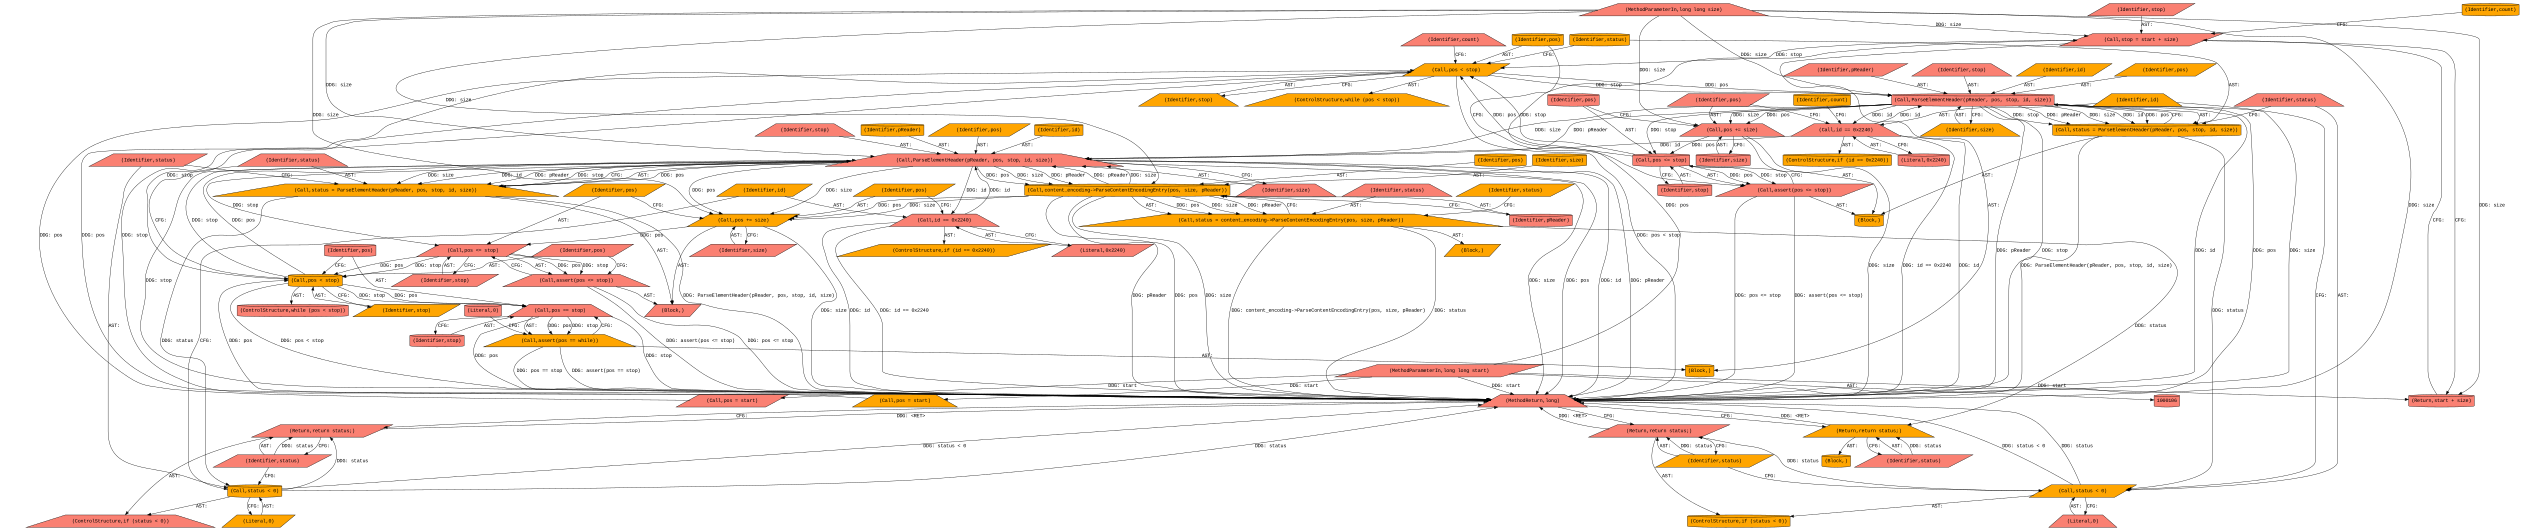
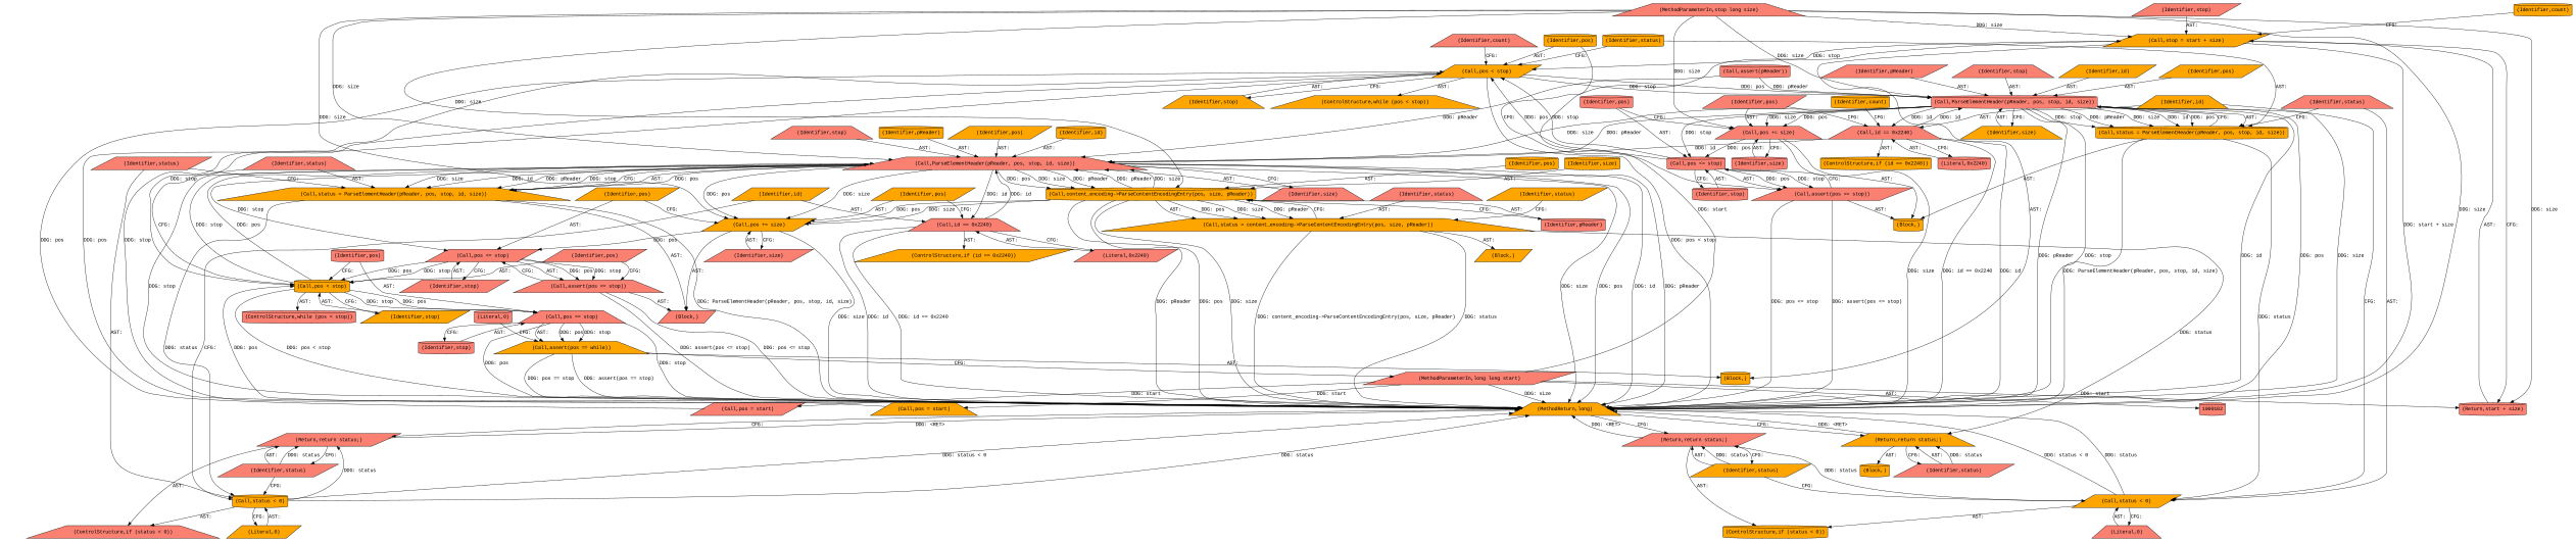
  digraph {
    fontname="Liberation Mono"
    node [fillcolor=salmon fontname="Liberation Mono" shape=parallelogram style=filled]
    edge [fontname="Liberation Mono"]
-   n1 [label="(Call,stop = start + size)"]
+   n1 [fillcolor=orange label="(Call,stop = start + size)"]
    n2 [fillcolor=orange label="(Call,pos < stop)"]
    n3 [label="(Return,start + size)" shape=cylinder]
    n4 [fillcolor=orange label="(Block,)" shape=cylinder]
-   n5 [label="(MethodReturn,long)" shape=trapezium]
+   n5 [fillcolor=orange label="(MethodReturn,long)" shape=trapezium]
    n6 [label="(Call,ParseElementHeader(pReader, pos, stop, id, size))" shape=cylinder]
    n7 [fillcolor=orange label="(Call,pos < stop)" shape=cylinder]
    n8 [fillcolor=orange label="(Identifier,stop)" shape=trapezium]
    n9 [fillcolor=orange label="(ControlStructure,while (pos < stop))" shape=trapezium]
    n10 [label="(Return,return status;)"]
    n11 [label="(Return,return status;)"]
    n12 [fillcolor=orange label="(Return,return status;)" shape=trapezium]
    n13 [label="(MethodParameterIn,long long start)"]
    n14 [label="(Call,pos = start)"]
    n15 [fillcolor=orange label="(Call,pos = start)" shape=trapezium]
-   1000106 [shape=cylinder]
-   n17 [label="(MethodParameterIn,long long size)" shape=trapezium]
+   1000106 [shape=cylinder label=1000102]
+   n17 [label="(MethodParameterIn,stop long size)" shape=trapezium]
    n18 [label="(Call,ParseElementHeader(pReader, pos, stop, id, size))" shape=trapezium]
    n19 [fillcolor=orange label="(Call,content_encoding->ParseContentEncodingEntry(pos, size, pReader))" shape=cylinder]
    n20 [fillcolor=orange label="(Call,pos += size)"]
    n21 [label="(Call,pos += size)" shape=trapezium]
    n22 [fillcolor=orange label="(Call,status = ParseElementHeader(pReader, pos, stop, id, size))" shape=cylinder]
    n23 [label="(Call,id == 0x2240)" shape=trapezium]
    n24 [label="(Call,pos <= stop)" shape=cylinder]
    n25 [fillcolor=orange label="(Identifier,size)" shape=trapezium]
    n26 [fillcolor=orange label="(Call,status = ParseElementHeader(pReader, pos, stop, id, size))" shape=trapezium]
    n27 [label="(Call,id == 0x2240)" shape=trapezium]
    n28 [label="(Call,pos <= stop)"]
    n29 [label="(Identifier,size)" shape=trapezium]
    n30 [fillcolor=orange label="(Call,status = content_encoding->ParseContentEncodingEntry(pos, size, pReader))" shape=trapezium]
    n31 [label="(Identifier,pReader)" shape=cylinder]
    n32 [label="(Block,)"]
    n33 [label="(Identifier,size)"]
    n34 [fillcolor=orange label="(Block,)" shape=cylinder]
    n35 [label="(Identifier,size)" shape=cylinder]
    n36 [label="(Call,pos == stop)" shape=trapezium]
    n37 [label="(ControlStructure,while (pos < stop))" shape=cylinder]
    n38 [fillcolor=orange label="(Identifier,stop)"]
    n39 [fillcolor=orange label="(Call,status < 0)"]
    n40 [label="(Literal,0x2240)" shape=cylinder]
    n41 [fillcolor=orange label="(ControlStructure,if (id == 0x2240))" shape=cylinder]
    n42 [label="(Call,assert(pos <= stop))"]
    n43 [label="(Identifier,stop)" shape=cylinder]
    n44 [fillcolor=orange label="(ControlStructure,if (status < 0))" shape=cylinder]
    n45 [label="(Literal,0)" shape=trapezium]
    n46 [fillcolor=orange label="(Identifier,status)"]
    n47 [fillcolor=orange label="(Call,status < 0)" shape=cylinder]
    n48 [label="(Literal,0x2240)"]
    n49 [fillcolor=orange label="(ControlStructure,if (id == 0x2240))"]
    n50 [label="(Call,assert(pos <= stop))" shape=trapezium]
    n51 [label="(Identifier,stop)"]
    n52 [label="(ControlStructure,if (status < 0))" shape=trapezium]
    n53 [fillcolor=orange label="(Literal,0)"]
    n54 [label="(Identifier,status)"]
    n55 [fillcolor=orange label="(Block,)"]
    n56 [label="(Identifier,status)"]
    n57 [fillcolor=orange label="(Block,)" shape=cylinder]
    n58 [fillcolor=orange label="(Call,assert(pos == while))" shape=trapezium]
    n59 [label="(Identifier,stop)" shape=cylinder]
    n60 [fillcolor=orange label="(Identifier,count)" shape=cylinder]
    n61 [label="(Literal,0)" shape=cylinder]
    n62 [label="(Identifier,pos)"]
    n63 [fillcolor=orange label="(Identifier,pos)" shape=cylinder]
    n64 [fillcolor=orange label="(Identifier,id)" shape=trapezium]
    n65 [fillcolor=orange label="(Identifier,id)"]
    n66 [fillcolor=orange label="(Identifier,size)" shape=cylinder]
    n67 [label="(Identifier,pReader)"]
    n68 [label="(Identifier,status)" shape=trapezium]
+   n69 [label="(Call,assert(pReader))" shape=cylinder]
    n70 [label="(Identifier,pos)" shape=cylinder]
    n71 [label="(Identifier,stop)"]
    n72 [fillcolor=orange label="(Identifier,pos)" shape=cylinder]
    n73 [fillcolor=orange label="(Identifier,pos)"]
    n74 [label="(Identifier,status)" shape=trapezium]
    n75 [fillcolor=orange label="(Identifier,count)" shape=cylinder]
    n76 [fillcolor=orange label="(Identifier,pos)"]
    n77 [label="(Identifier,stop)" shape=trapezium]
    n78 [fillcolor=orange label="(Identifier,pos)"]
    n79 [label="(Identifier,count)" shape=trapezium]
    n80 [label="(Identifier,status)" shape=trapezium]
    n81 [label="(Identifier,pos)"]
    n82 [label="(Identifier,pos)" shape=cylinder]
    n83 [fillcolor=orange label="(Identifier,status)" shape=cylinder]
    n84 [fillcolor=orange label="(Identifier,id)"]
    n85 [fillcolor=orange label="(Identifier,id)" shape=cylinder]
    n86 [label="(Identifier,status)"]
    n87 [fillcolor=orange label="(Identifier,pos)"]
    n88 [label="(Identifier,stop)" shape=trapezium]
    n89 [fillcolor=orange label="(Identifier,status)"]
    n90 [fillcolor=orange label="(Identifier,pReader)" shape=cylinder]
    n1 -> n2 [label="DDG: stop"]
    n1 -> n3 [label="CFG: "]
    n1 -> n4 [label="AST: "]
+   n1 -> n5 [label="DDG: start + size"]
    n2 -> n5 [label="DDG: pos < stop"]
    n2 -> n5 [label="DDG: stop"]
    n2 -> n5 [label="DDG: pos"]
    n2 -> n6 [label="DDG: pos"]
    n2 -> n6 [label="DDG: stop"]
    n2 -> n7 [label="DDG: stop"]
    n2 -> n8 [label="CFG: "]
    n2 -> n9 [label="AST: "]
-   n3 -> n1 [label="CFG: "]
+   n3 -> n1 [label="AST: "]
    n5 -> n10 [label="CFG: "]
    n5 -> n11 [label="CFG: "]
    n5 -> n12 [label="CFG: "]
    n6 -> n5 [label="DDG: pReader"]
    n6 -> n5 [label="DDG: stop"]
    n6 -> n5 [label="DDG: id"]
    n6 -> n5 [label="DDG: pos"]
    n6 -> n5 [label="DDG: size"]
    n6 -> n18 [label="DDG: pReader"]
    n6 -> n18 [label="DDG: size"]
    n6 -> n21 [label="DDG: size"]
    n6 -> n21 [label="DDG: pos"]
    n6 -> n22 [label="AST: "]
    n6 -> n22 [label="DDG: stop"]
    n6 -> n22 [label="DDG: pReader"]
    n6 -> n22 [label="DDG: size"]
    n6 -> n22 [label="DDG: id"]
    n6 -> n22 [label="DDG: pos"]
    n6 -> n23 [label="DDG: id"]
    n6 -> n24 [label="DDG: stop"]
    n6 -> n25 [label="CFG: "]
    n7 -> n5 [label="DDG: pos < stop"]
    n7 -> n18 [label="DDG: pos"]
    n7 -> n18 [label="DDG: stop"]
    n7 -> n36 [label="DDG: pos"]
    n7 -> n36 [label="DDG: stop"]
    n7 -> n37 [label="AST: "]
    n7 -> n38 [label="CFG: "]
    n8 -> n2 [label="AST: "]
    n10 -> n5 [label="DDG: <RET>"]
    n10 -> n44 [label="AST: "]
    n10 -> n46 [label="CFG: "]
    n11 -> n5 [label="DDG: <RET>"]
    n11 -> n52 [label="AST: "]
    n11 -> n54 [label="CFG: "]
    n12 -> n5 [label="DDG: <RET>"]
    n12 -> n56 [label="CFG: "]
    n12 -> n57 [label="AST: "]
-   n13 -> n1 [label="DDG: pos"]
+   n13 -> n1 [label="DDG: start"]
    n13 -> n3 [label="DDG: start"]
-   n13 -> n5 [label="DDG: start"]
+   n13 -> n5 [label="DDG: size"]
    n13 -> n14 [label="DDG: start"]
    n13 -> n15 [label="DDG: start"]
    n13 -> 1000106 [label="AST: "]
    n14 -> n2 [label="DDG: pos"]
    n15 -> n7 [label="DDG: pos"]
    n17 -> n1 [label="DDG: size"]
    n17 -> n3 [label="DDG: size"]
    n17 -> n5 [label="DDG: size"]
    n17 -> n6 [label="DDG: size"]
    n17 -> n18 [label="DDG: size"]
    n17 -> n19 [label="DDG: size"]
    n17 -> n20 [label="DDG: size"]
    n17 -> n21 [label="DDG: size"]
    n18 -> n5 [label="DDG: size"]
    n18 -> n5 [label="DDG: pos"]
    n18 -> n5 [label="DDG: id"]
    n18 -> n5 [label="DDG: pReader"]
    n18 -> n5 [label="DDG: stop"]
    n18 -> n19 [label="DDG: pos"]
    n18 -> n19 [label="DDG: size"]
    n18 -> n19 [label="DDG: pReader"]
    n18 -> n20 [label="DDG: size"]
    n18 -> n20 [label="DDG: pos"]
    n18 -> n26 [label="AST: "]
    n18 -> n26 [label="DDG: pos"]
    n18 -> n26 [label="DDG: size"]
    n18 -> n26 [label="DDG: id"]
    n18 -> n26 [label="DDG: pReader"]
    n18 -> n26 [label="DDG: stop"]
    n18 -> n27 [label="DDG: id"]
    n18 -> n28 [label="DDG: stop"]
    n18 -> n29 [label="CFG: "]
    n19 -> n5 [label="DDG: size"]
    n19 -> n5 [label="DDG: pReader"]
    n19 -> n5 [label="DDG: pos"]
    n19 -> n18 [label="DDG: pReader"]
    n19 -> n18 [label="DDG: size"]
    n19 -> n20 [label="DDG: size"]
    n19 -> n20 [label="DDG: pos"]
    n19 -> n30 [label="AST: "]
    n19 -> n30 [label="DDG: pos"]
    n19 -> n30 [label="DDG: size"]
    n19 -> n30 [label="DDG: pReader"]
    n19 -> n31 [label="CFG: "]
    n20 -> n5 [label="DDG: size"]
    n20 -> n28 [label="DDG: pos"]
    n20 -> n32 [label="AST: "]
    n20 -> n33 [label="CFG: "]
    n21 -> n5 [label="DDG: size"]
    n21 -> n24 [label="DDG: pos"]
    n21 -> n34 [label="AST: "]
    n21 -> n35 [label="CFG: "]
    n22 -> n5 [label="DDG: ParseElementHeader(pReader, pos, stop, id, size)"]
    n22 -> n6 [label="CFG: "]
    n22 -> n34 [label="AST: "]
    n22 -> n39 [label="DDG: status"]
    n23 -> n5 [label="DDG: id"]
    n23 -> n5 [label="DDG: id == 0x2240"]
    n23 -> n6 [label="DDG: id"]
    n23 -> n18 [label="DDG: id"]
    n23 -> n40 [label="CFG: "]
    n23 -> n41 [label="AST: "]
    n24 -> n2 [label="DDG: pos"]
    n24 -> n2 [label="DDG: stop"]
    n24 -> n42 [label="AST: "]
    n24 -> n42 [label="DDG: pos"]
    n24 -> n42 [label="DDG: stop"]
    n24 -> n43 [label="CFG: "]
    n25 -> n6 [label="AST: "]
    n26 -> n5 [label="DDG: ParseElementHeader(pReader, pos, stop, id, size)"]
    n26 -> n18 [label="CFG: "]
    n26 -> n32 [label="AST: "]
    n26 -> n47 [label="DDG: status"]
    n27 -> n5 [label="DDG: id"]
    n27 -> n5 [label="DDG: id == 0x2240"]
    n27 -> n18 [label="DDG: id"]
    n27 -> n48 [label="CFG: "]
    n27 -> n49 [label="AST: "]
    n28 -> n7 [label="DDG: pos"]
    n28 -> n7 [label="DDG: stop"]
    n28 -> n50 [label="AST: "]
    n28 -> n50 [label="DDG: pos"]
    n28 -> n50 [label="DDG: stop"]
    n28 -> n51 [label="CFG: "]
    n29 -> n18 [label="AST: "]
    n30 -> n5 [label="DDG: content_encoding->ParseContentEncodingEntry(pos, size, pReader)"]
    n30 -> n5 [label="DDG: status"]
    n30 -> n12 [label="DDG: status"]
    n30 -> n19 [label="CFG: "]
    n30 -> n55 [label="AST: "]
    n31 -> n19 [label="AST: "]
    n33 -> n20 [label="AST: "]
    n35 -> n21 [label="AST: "]
    n36 -> n5 [label="DDG: pos"]
    n36 -> n5 [label="DDG: stop"]
    n36 -> n58 [label="AST: "]
    n36 -> n58 [label="DDG: pos"]
    n36 -> n58 [label="DDG: stop"]
    n36 -> n59 [label="CFG: "]
    n38 -> n7 [label="AST: "]
    n39 -> n5 [label="DDG: status"]
    n39 -> n5 [label="DDG: status < 0"]
    n39 -> n10 [label="DDG: status"]
    n39 -> n44 [label="AST: "]
    n39 -> n45 [label="CFG: "]
    n40 -> n23 [label="AST: "]
    n42 -> n5 [label="DDG: pos <= stop"]
    n42 -> n5 [label="DDG: assert(pos <= stop)"]
    n42 -> n24 [label="CFG: "]
    n42 -> n34 [label="AST: "]
    n43 -> n24 [label="AST: "]
    n45 -> n39 [label="AST: "]
    n46 -> n10 [label="AST: "]
    n46 -> n10 [label="DDG: status"]
    n46 -> n39 [label="CFG: "]
    n47 -> n5 [label="DDG: status"]
    n47 -> n5 [label="DDG: status < 0"]
    n47 -> n11 [label="DDG: status"]
    n47 -> n52 [label="AST: "]
    n47 -> n53 [label="CFG: "]
    n48 -> n27 [label="AST: "]
    n50 -> n5 [label="DDG: assert(pos <= stop)"]
    n50 -> n5 [label="DDG: pos <= stop"]
    n50 -> n28 [label="CFG: "]
    n50 -> n32 [label="AST: "]
    n51 -> n28 [label="AST: "]
    n53 -> n47 [label="AST: "]
    n54 -> n11 [label="AST: "]
    n54 -> n11 [label="DDG: status"]
    n54 -> n47 [label="CFG: "]
    n56 -> n12 [label="AST: "]
    n56 -> n12 [label="DDG: status"]
    n58 -> n4 [label="AST: "]
    n58 -> n5 [label="DDG: assert(pos == stop)"]
    n58 -> n5 [label="DDG: pos == stop"]
-   n58 -> n36 [label="CFG: "]
+   n58 -> n13 [label="CFG: "]
    n59 -> n36 [label="AST: "]
    n60 -> n1 [label="CFG: "]
    n61 -> n58 [label="CFG: "]
    n62 -> n21 [label="AST: "]
    n62 -> n23 [label="CFG: "]
    n63 -> n19 [label="AST: "]
    n64 -> n23 [label="AST: "]
    n64 -> n39 [label="CFG: "]
    n65 -> n27 [label="AST: "]
    n65 -> n47 [label="CFG: "]
    n66 -> n19 [label="AST: "]
    n67 -> n6 [label="AST: "]
    n68 -> n22 [label="CFG: "]
    n68 -> n39 [label="AST: "]
+   n69 -> n6 [label="DDG: pReader"]
+   n69 -> n18 [label="DDG: pReader"]
    n70 -> n7 [label="CFG: "]
    n70 -> n36 [label="AST: "]
    n71 -> n1 [label="AST: "]
    n72 -> n2 [label="AST: "]
    n72 -> n42 [label="CFG: "]
    n73 -> n18 [label="AST: "]
    n74 -> n7 [label="CFG: "]
    n74 -> n26 [label="AST: "]
    n75 -> n23 [label="CFG: "]
    n76 -> n20 [label="CFG: "]
    n76 -> n28 [label="AST: "]
    n77 -> n6 [label="AST: "]
    n78 -> n20 [label="AST: "]
    n78 -> n27 [label="CFG: "]
    n79 -> n2 [label="CFG: "]
    n80 -> n30 [label="AST: "]
    n81 -> n7 [label="AST: "]
    n81 -> n50 [label="CFG: "]
    n82 -> n21 [label="CFG: "]
    n82 -> n24 [label="AST: "]
    n83 -> n2 [label="CFG: "]
    n83 -> n22 [label="AST: "]
    n84 -> n6 [label="AST: "]
    n85 -> n18 [label="AST: "]
    n86 -> n26 [label="CFG: "]
    n86 -> n47 [label="AST: "]
    n87 -> n6 [label="AST: "]
    n88 -> n18 [label="AST: "]
    n89 -> n30 [label="CFG: "]
    n90 -> n18 [label="AST: "]
  }
